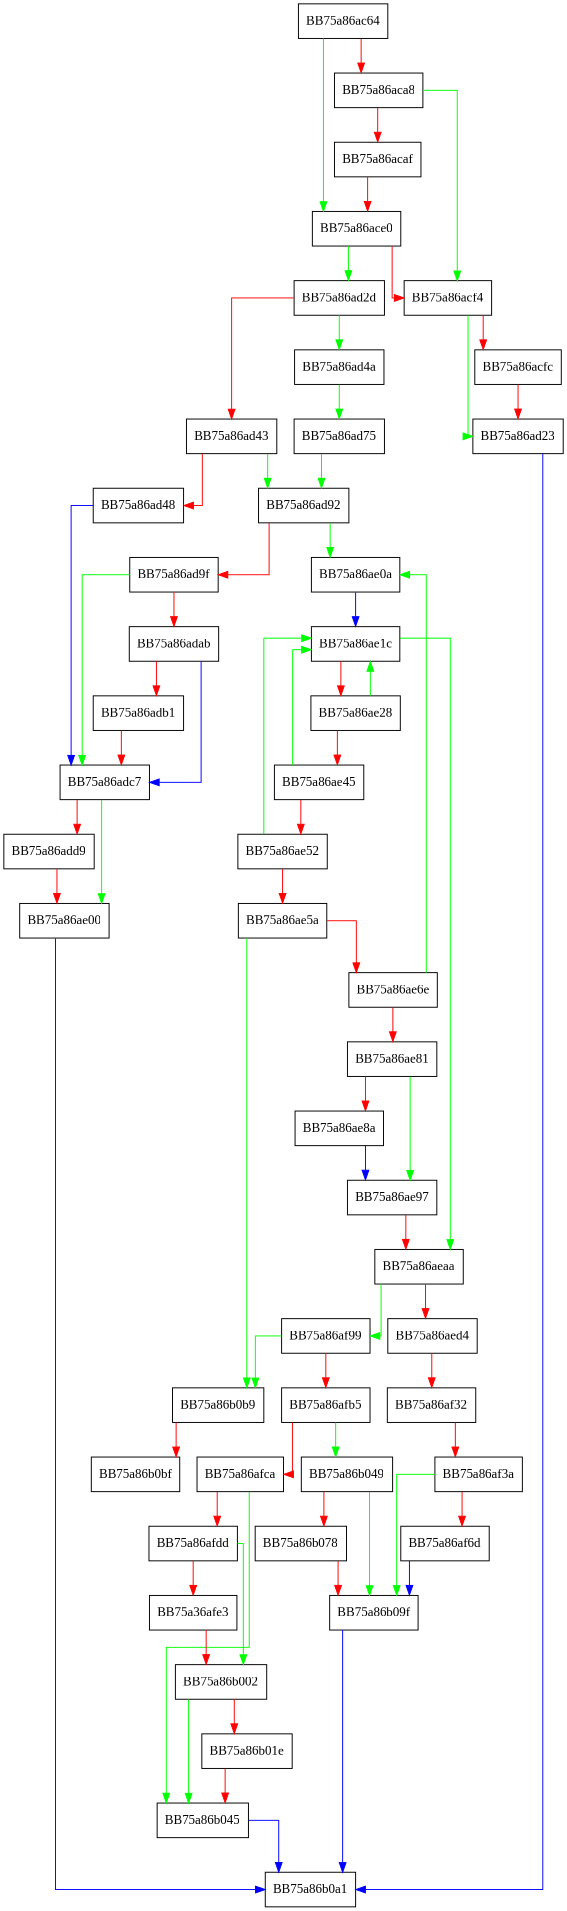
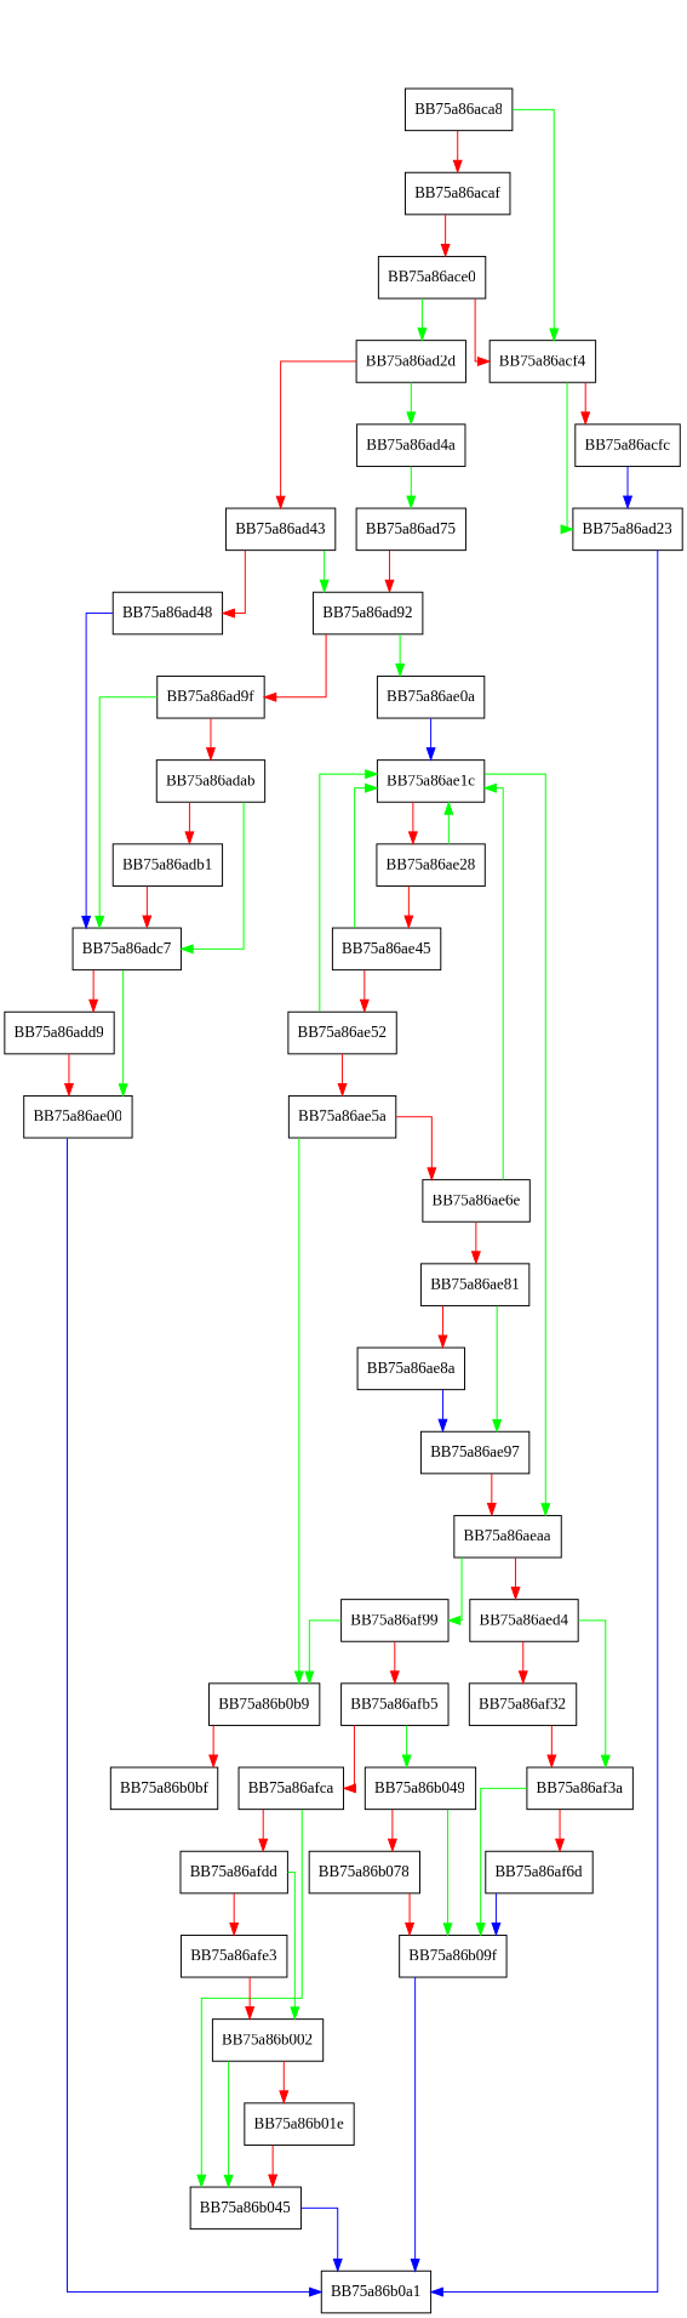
  digraph {
    fontname="Liberation Serif"
    splines=ortho
    node [fontname="Liberation Serif" shape=box]
    edge [color=red fontname="Liberation Serif"]
-   BB75a86ac64
    BB75a86ace0
    BB75a86aca8
    BB75a86ad2d
    BB75a86acf4
    BB75a86acaf
    BB75a86ad4a
    BB75a86ad43
    BB75a86ad23
    BB75a86acfc
    BB75a86ad75
    BB75a86ad92
    BB75a86ad48
    BB75a86b0a1
    BB75a86ae0a
    BB75a86ad9f
    BB75a86adc7
    BB75a86ae1c
    BB75a86adab
    BB75a86ae00
    BB75a86add9
    BB75a86aeaa
    BB75a86ae28
    BB75a86adb1
    BB75a86af99
    BB75a86aed4
    BB75a86ae45
    BB75a86b0b9
    BB75a86afb5
    BB75a86af3a
    BB75a86af32
    BB75a86ae52
    BB75a86ae5a
    BB75a86ae6e
    BB75a86b0bf
    BB75a86ae81
    BB75a86ae97
    BB75a86ae8a
    BB75a86b049
    BB75a86afca
    BB75a86b09f
    BB75a86af6d
    BB75a86b078
    BB75a86afdd
    BB75a86b045
    BB75a86b002
    BB75a86b01e
-   BB75a86afe3 [label=BB75a36afe3]
-   BB75a86ac64 -> BB75a86ace0 [color=green]
-   BB75a86ac64 -> BB75a86aca8
+   BB75a86afe3
    BB75a86ace0 -> BB75a86ad2d [color=green]
    BB75a86ace0 -> BB75a86acf4
    BB75a86aca8 -> BB75a86acf4 [color=green]
    BB75a86aca8 -> BB75a86acaf
    BB75a86ad2d -> BB75a86ad4a [color=green]
    BB75a86ad2d -> BB75a86ad43
    BB75a86acf4 -> BB75a86ad23 [color=green]
    BB75a86acf4 -> BB75a86acfc
    BB75a86acaf -> BB75a86ace0
    BB75a86ad4a -> BB75a86ad75 [color=green]
    BB75a86ad43 -> BB75a86ad92 [color=green]
    BB75a86ad43 -> BB75a86ad48
    BB75a86ad23 -> BB75a86b0a1 [color=blue]
-   BB75a86acfc -> BB75a86ad23
-   BB75a86ad75 -> BB75a86ad92 [color=green]
+   BB75a86acfc -> BB75a86ad23 [color=blue]
+   BB75a86ad75 -> BB75a86ad92
    BB75a86ad92 -> BB75a86ae0a [color=green]
    BB75a86ad92 -> BB75a86ad9f
    BB75a86ad48 -> BB75a86adc7 [color=blue]
    BB75a86ae0a -> BB75a86ae1c [color=blue]
    BB75a86ad9f -> BB75a86adc7 [color=green]
    BB75a86ad9f -> BB75a86adab
    BB75a86adc7 -> BB75a86ae00 [color=green]
    BB75a86adc7 -> BB75a86add9
    BB75a86ae1c -> BB75a86aeaa [color=green]
    BB75a86ae1c -> BB75a86ae28
-   BB75a86adab -> BB75a86adc7 [color=blue]
+   BB75a86adab -> BB75a86adc7 [color=green]
    BB75a86adab -> BB75a86adb1
    BB75a86ae00 -> BB75a86b0a1 [color=blue]
    BB75a86add9 -> BB75a86ae00
    BB75a86aeaa -> BB75a86af99 [color=green]
    BB75a86aeaa -> BB75a86aed4
    BB75a86ae28 -> BB75a86ae1c [color=green]
    BB75a86ae28 -> BB75a86ae45
    BB75a86adb1 -> BB75a86adc7
    BB75a86af99 -> BB75a86b0b9 [color=green]
    BB75a86af99 -> BB75a86afb5
+   BB75a86aed4 -> BB75a86af3a [color=green]
    BB75a86aed4 -> BB75a86af32
    BB75a86ae45 -> BB75a86ae1c [color=green]
    BB75a86ae45 -> BB75a86ae52
    BB75a86b0b9 -> BB75a86b0bf
    BB75a86afb5 -> BB75a86b049 [color=green]
    BB75a86afb5 -> BB75a86afca
    BB75a86af3a -> BB75a86b09f [color=green]
    BB75a86af3a -> BB75a86af6d
    BB75a86af32 -> BB75a86af3a
    BB75a86ae52 -> BB75a86ae1c [color=green]
    BB75a86ae52 -> BB75a86ae5a
    BB75a86ae5a -> BB75a86b0b9 [color=green]
    BB75a86ae5a -> BB75a86ae6e
-   BB75a86ae6e -> BB75a86ae0a [color=green]
+   BB75a86ae6e -> BB75a86ae1c [color=green]
    BB75a86ae6e -> BB75a86ae81
    BB75a86ae81 -> BB75a86ae97 [color=green]
    BB75a86ae81 -> BB75a86ae8a
    BB75a86ae97 -> BB75a86aeaa
    BB75a86ae8a -> BB75a86ae97 [color=blue]
    BB75a86b049 -> BB75a86b09f [color=green]
    BB75a86b049 -> BB75a86b078
    BB75a86afca -> BB75a86afdd
    BB75a86afca -> BB75a86b045 [color=green]
    BB75a86b09f -> BB75a86b0a1 [color=blue]
    BB75a86af6d -> BB75a86b09f [color=blue]
    BB75a86b078 -> BB75a86b09f
    BB75a86afdd -> BB75a86b002 [color=green]
    BB75a86afdd -> BB75a86afe3
    BB75a86b045 -> BB75a86b0a1 [color=blue]
    BB75a86b002 -> BB75a86b045 [color=green]
    BB75a86b002 -> BB75a86b01e
    BB75a86b01e -> BB75a86b045
    BB75a86afe3 -> BB75a86b002
  }
